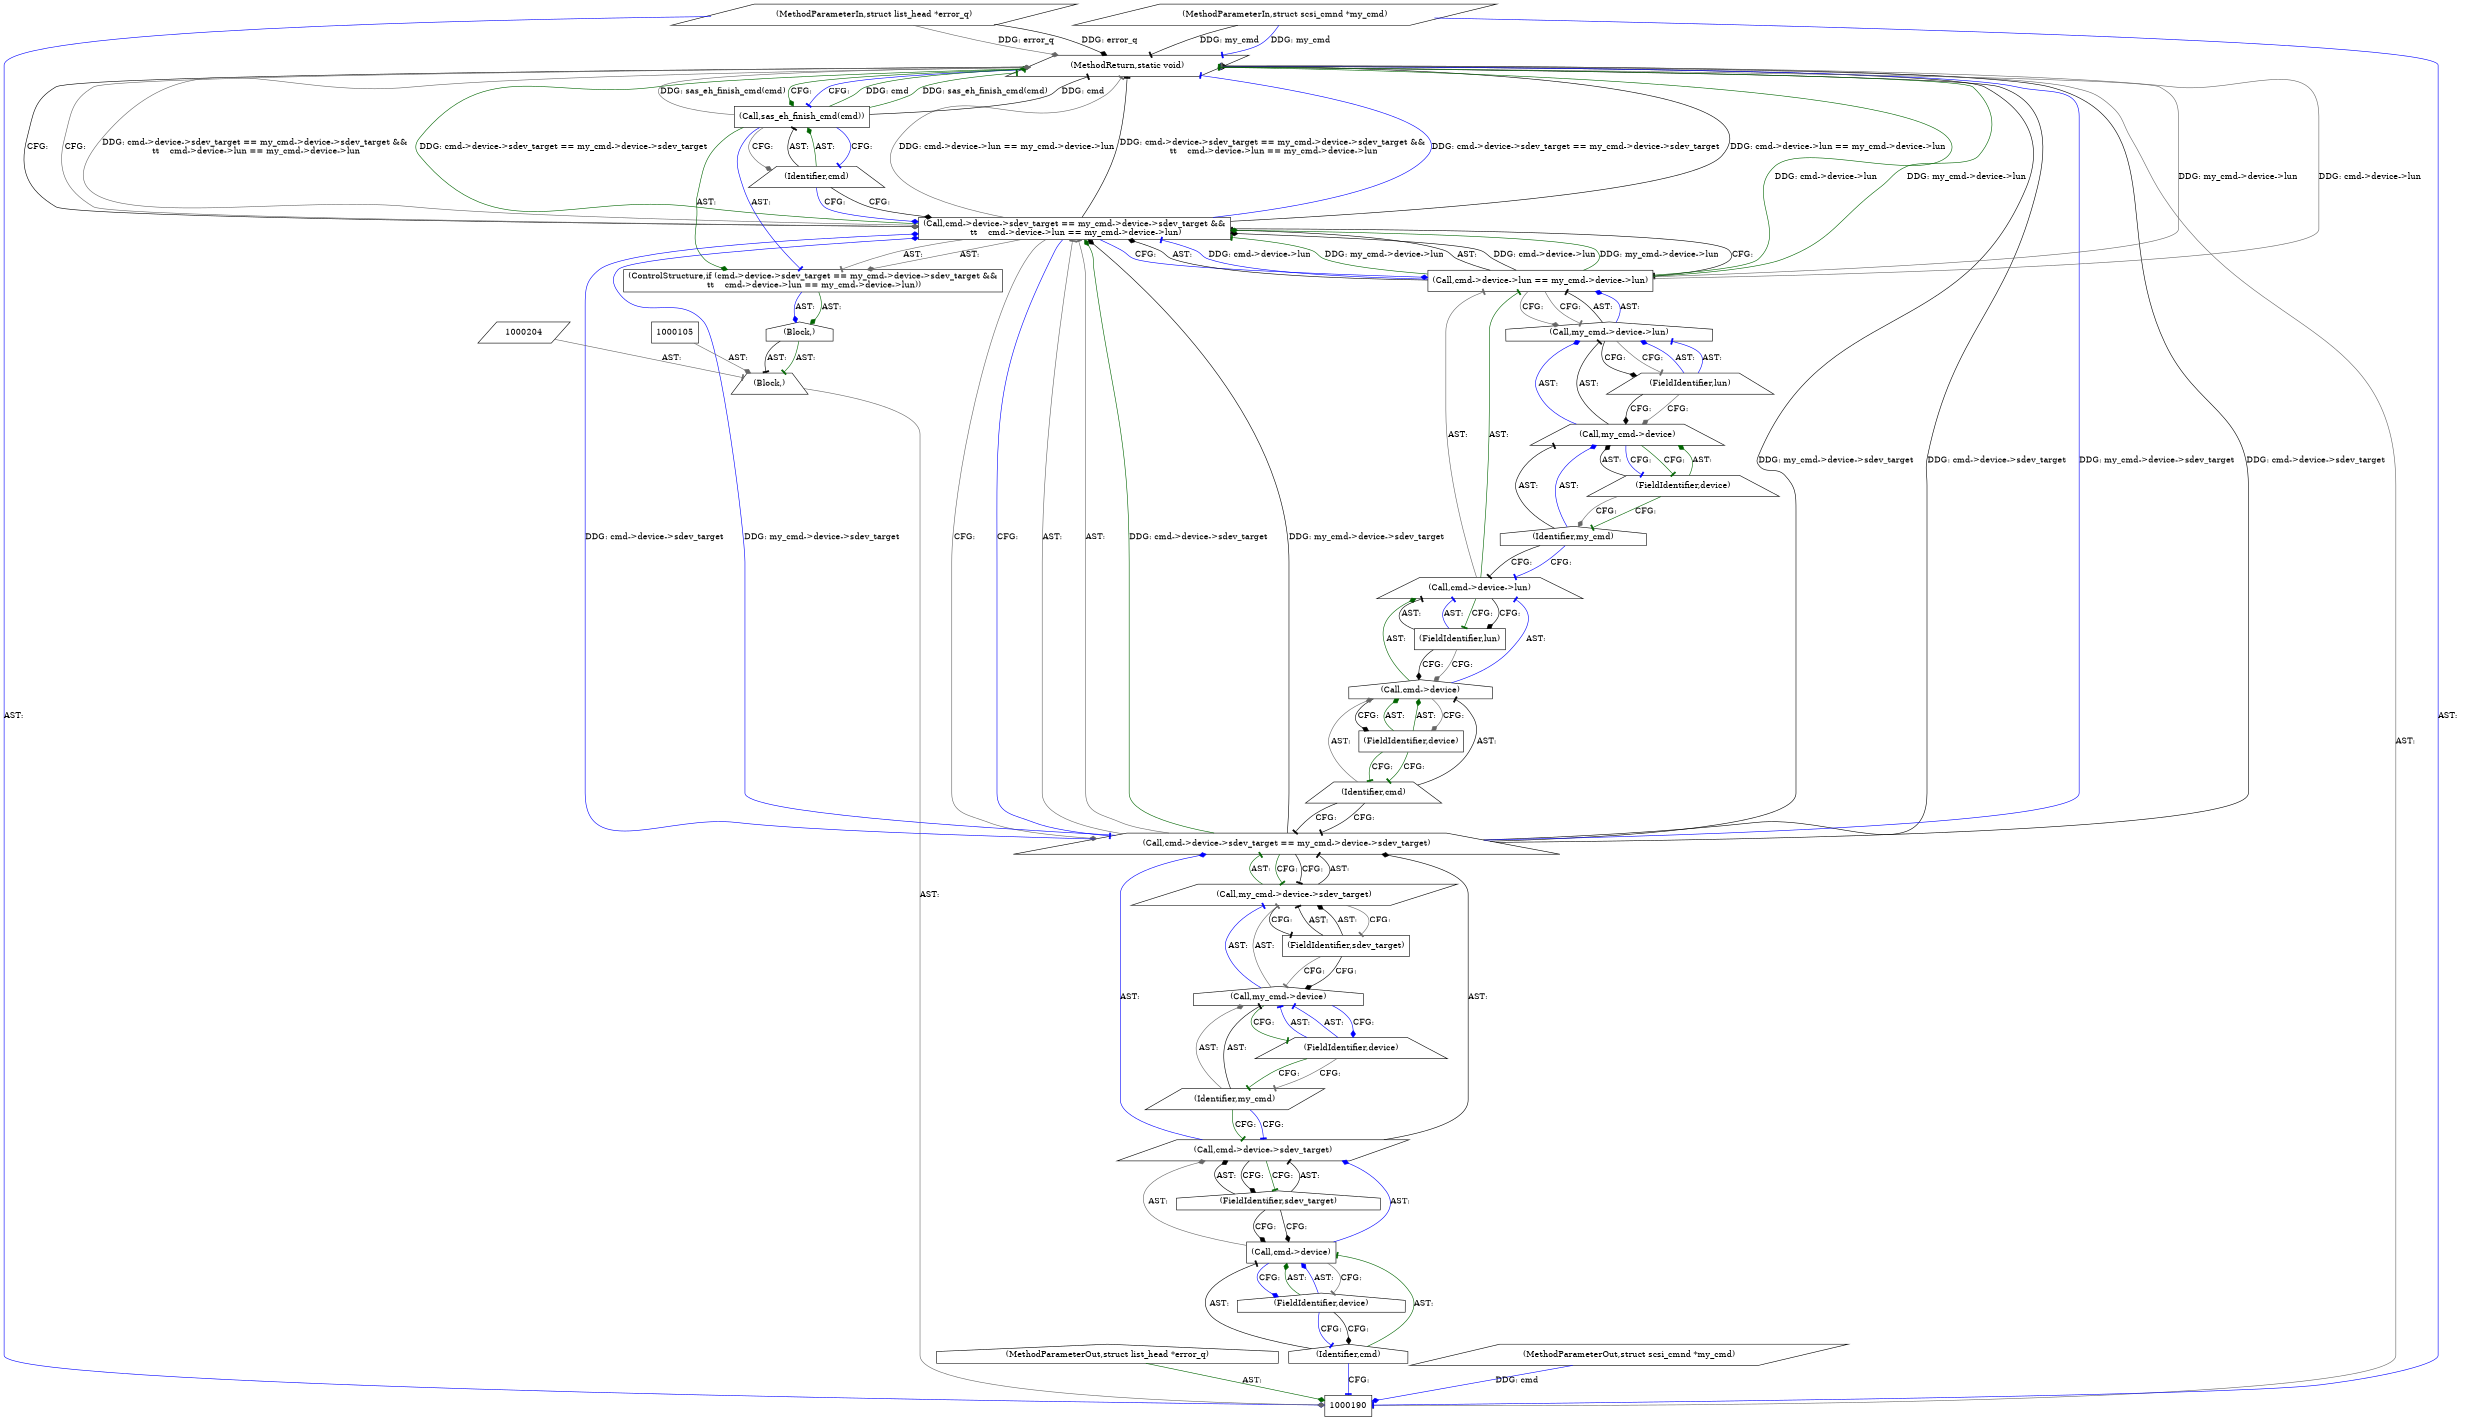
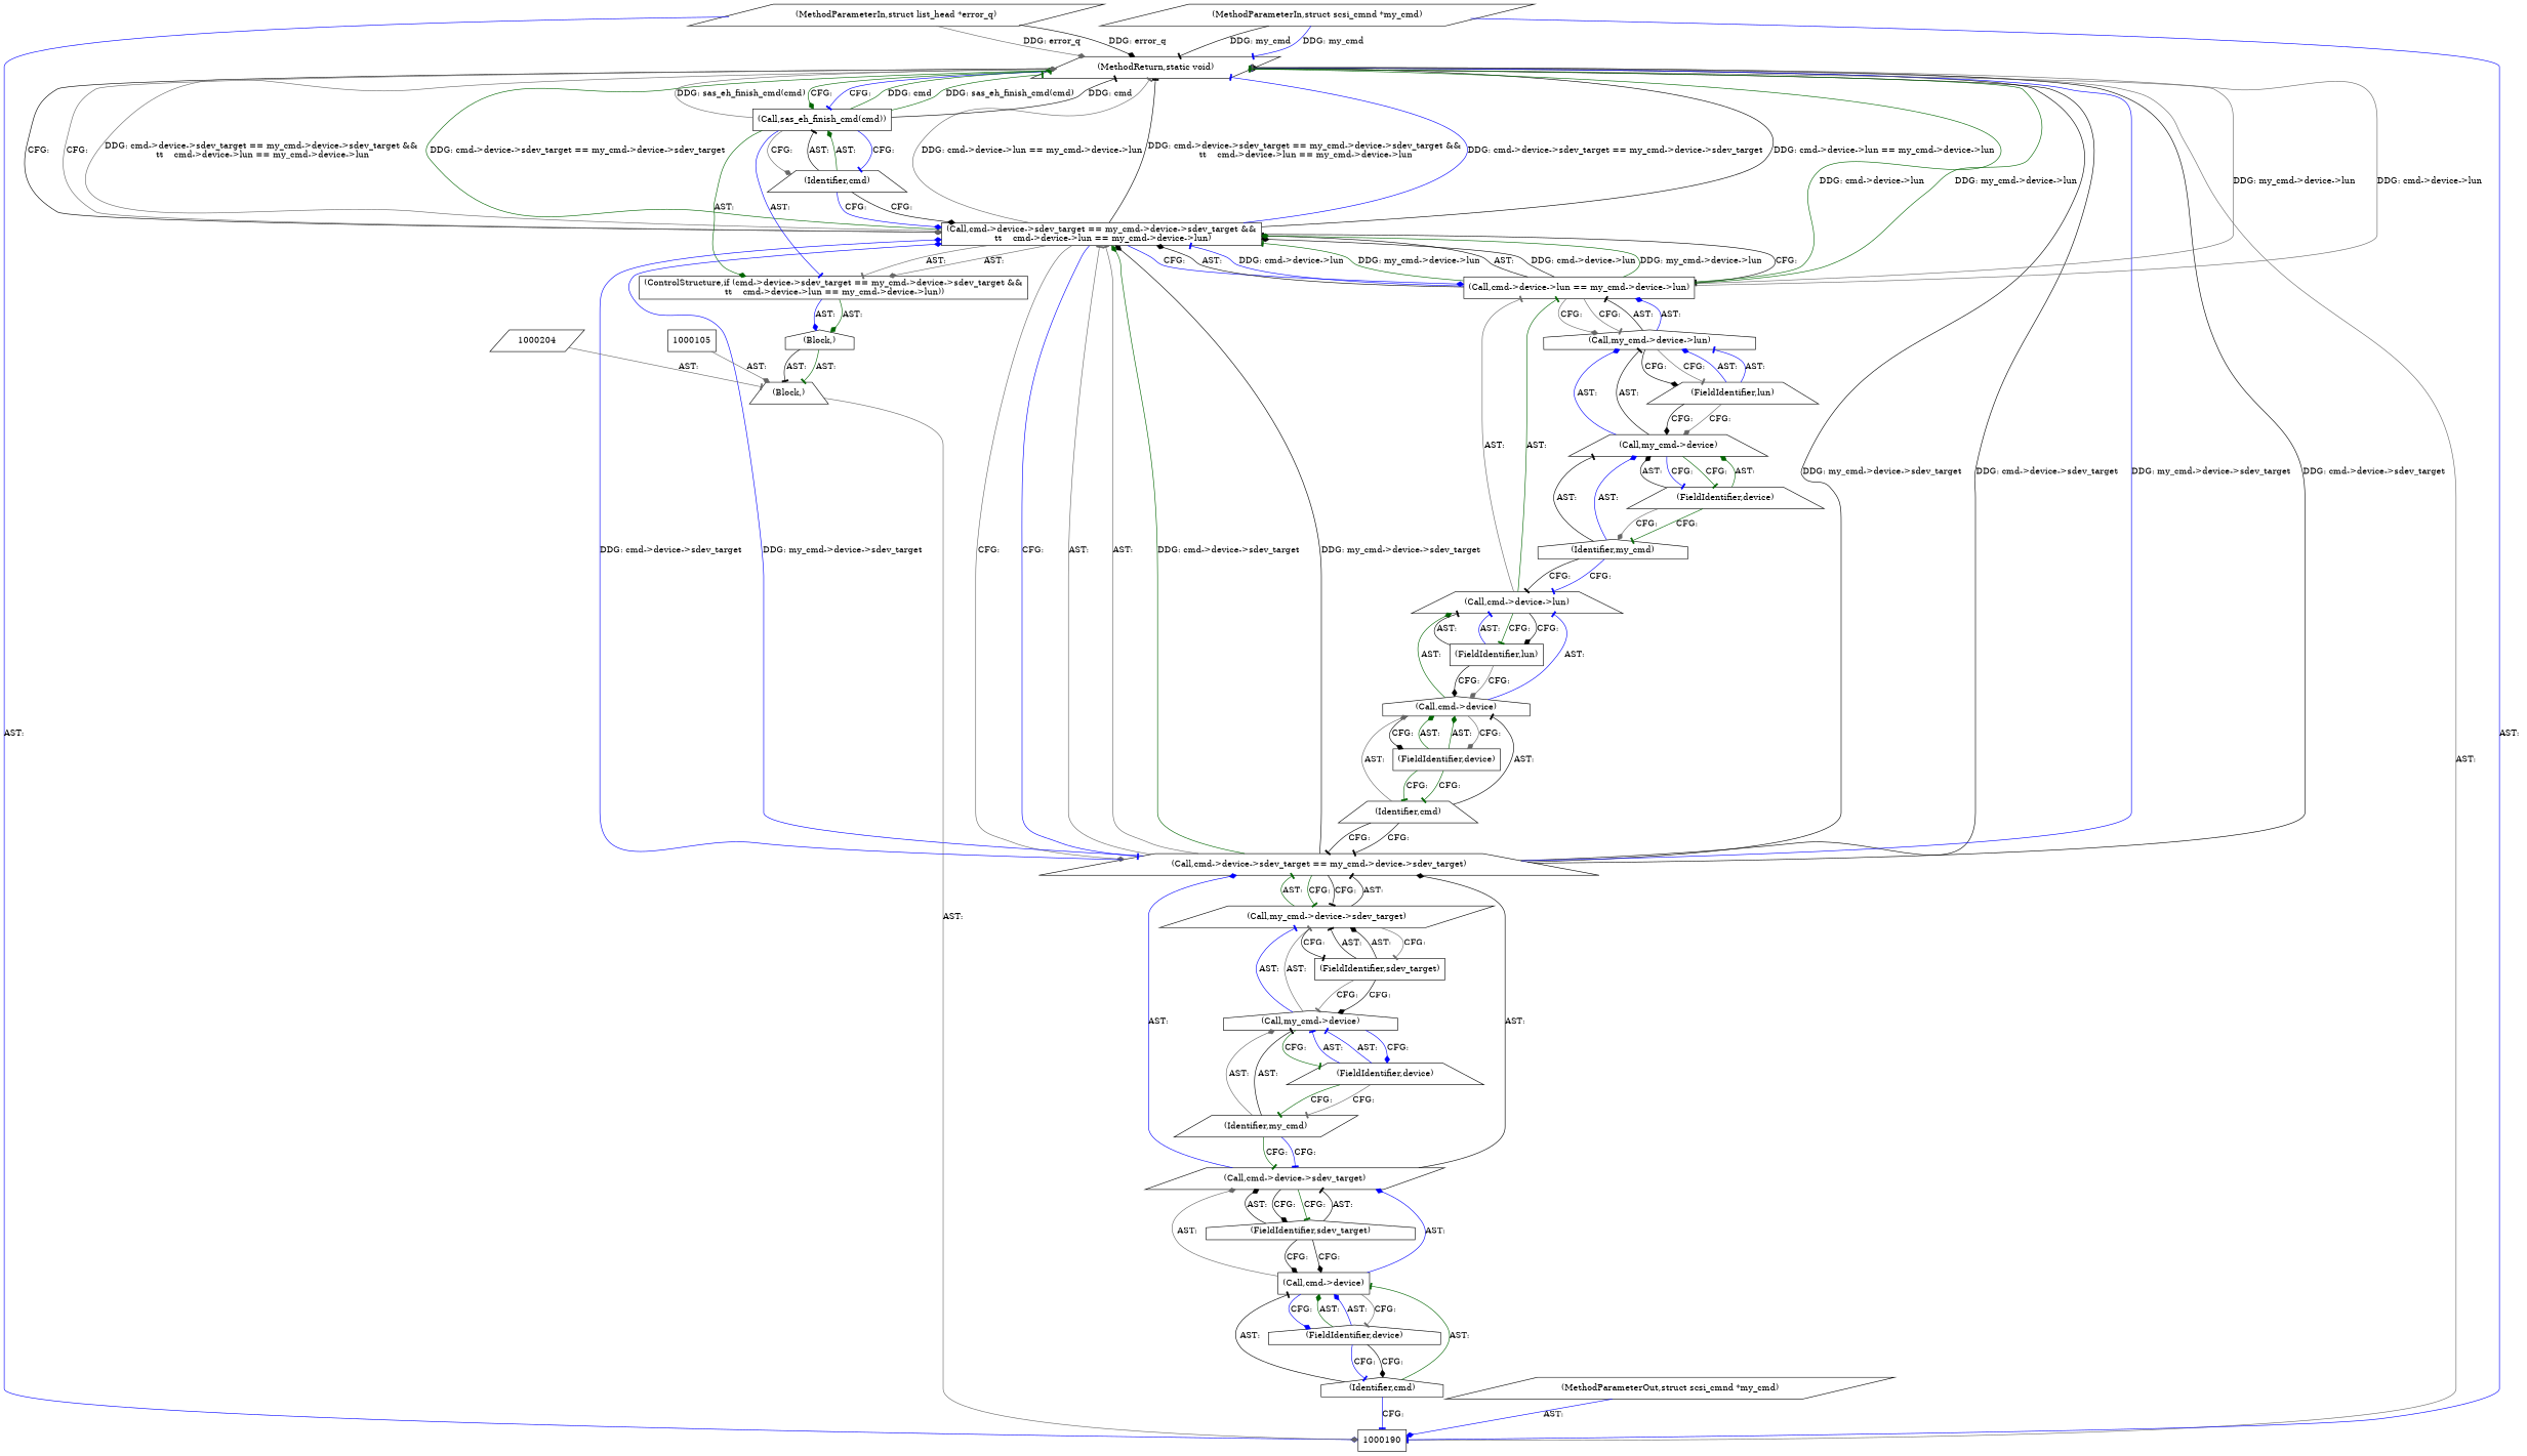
  digraph {
    node [shape=box]
    edge [arrowhead=tee color=black]
    n1 [label="(MethodReturn,static void)" shape=parallelogram]
    n2 [label="(Call,cmd->device->sdev_target == my_cmd->device->sdev_target &&\n \t\t    cmd->device->lun == my_cmd->device->lun)"]
    n3 [label="(Call,sas_eh_finish_cmd(cmd))"]
    n4 [label=1000190]
    n5 [label="(ControlStructure,if (cmd->device->sdev_target == my_cmd->device->sdev_target &&\n \t\t    cmd->device->lun == my_cmd->device->lun))"]
    n6 [label="(Call,cmd->device->sdev_target == my_cmd->device->sdev_target)" shape=trapezium]
    n7 [label="(Call,cmd->device->lun == my_cmd->device->lun)"]
    n8 [label="(Identifier,cmd)" shape=trapezium]
    n9 [label="(MethodParameterIn,struct list_head *error_q)" shape=parallelogram]
-   n10 [label="(MethodParameterOut,struct list_head *error_q)" shape=house]
    n11 [label="(MethodParameterIn,struct scsi_cmnd *my_cmd)" shape=parallelogram]
    n12 [label="(MethodParameterOut,struct scsi_cmnd *my_cmd)" shape=parallelogram]
    n13 [label="(Block,)" shape=trapezium]
    n14 [label="(Block,)" shape=house]
    n15 [label="(FieldIdentifier,device)" shape=house]
    n16 [label="(Call,cmd->device)"]
    n17 [label="(Identifier,cmd)" shape=house]
    n18 [label="(Call,cmd->device->sdev_target)" shape=parallelogram]
    n19 [label="(FieldIdentifier,sdev_target)" shape=house]
    n20 [label="(Call,my_cmd->device->sdev_target)" shape=parallelogram]
    n21 [label="(FieldIdentifier,sdev_target)"]
    n22 [label="(Call,my_cmd->device)" shape=house]
    n23 [label="(FieldIdentifier,device)" shape=trapezium]
    n24 [label="(Identifier,my_cmd)" shape=parallelogram]
    n25 [label="(Call,my_cmd->device->lun)" shape=house]
    n26 [label="(FieldIdentifier,device)"]
    n27 [label="(Call,cmd->device)" shape=house]
    n28 [label="(Identifier,cmd)" shape=trapezium]
    n29 [label="(Call,cmd->device->lun)" shape=trapezium]
    n30 [label="(FieldIdentifier,lun)"]
    n31 [label="(FieldIdentifier,lun)" shape=trapezium]
    n32 [label="(Call,my_cmd->device)" shape=trapezium]
    n33 [label="(FieldIdentifier,device)" shape=trapezium]
    n34 [label="(Identifier,my_cmd)" shape=house]
    n35 [label=1000204 shape=parallelogram]
    1000105
    n1 -> n2 [arrowhead=diamond label="CFG: "]
    n1 -> n2 [arrowhead=diamond color=gray40 label="CFG: "]
    n1 -> n3 [arrowhead=diamond color=darkgreen label="CFG: "]
    n1 -> n3 [color=blue label="CFG: "]
    n1 -> n4 [color=gray40 label="AST: "]
    n2 -> n1 [arrowhead=diamond color=gray40 label="DDG: cmd->device->sdev_target == my_cmd->device->sdev_target &&\n \t\t    cmd->device->lun == my_cmd->device->lun"]
    n2 -> n1 [arrowhead=diamond color=darkgreen label="DDG: cmd->device->sdev_target == my_cmd->device->sdev_target"]
    n2 -> n1 [color=gray40 label="DDG: cmd->device->lun == my_cmd->device->lun"]
    n2 -> n1 [label="DDG: cmd->device->sdev_target == my_cmd->device->sdev_target &&\n \t\t    cmd->device->lun == my_cmd->device->lun"]
    n2 -> n1 [color=blue label="DDG: cmd->device->sdev_target == my_cmd->device->sdev_target"]
    n2 -> n1 [label="DDG: cmd->device->lun == my_cmd->device->lun"]
    n2 -> n5 [arrowhead=diamond color=gray40 label="AST: "]
    n2 -> n5 [color=gray40 label="AST: "]
    n2 -> n6 [arrowhead=diamond color=gray40 label="CFG: "]
    n2 -> n6 [color=blue label="CFG: "]
    n2 -> n7 [label="CFG: "]
    n2 -> n7 [arrowhead=diamond color=blue label="CFG: "]
    n3 -> n1 [color=darkgreen label="DDG: cmd"]
    n3 -> n1 [color=darkgreen label="DDG: sas_eh_finish_cmd(cmd)"]
    n3 -> n1 [label="DDG: cmd"]
    n3 -> n1 [arrowhead=diamond color=gray40 label="DDG: sas_eh_finish_cmd(cmd)"]
    n3 -> n5 [arrowhead=diamond color=darkgreen label="AST: "]
    n3 -> n5 [color=blue label="AST: "]
    n3 -> n8 [color=blue label="CFG: "]
    n3 -> n8 [arrowhead=diamond color=gray40 label="CFG: "]
    n5 -> n14 [arrowhead=diamond color=darkgreen label="AST: "]
    n5 -> n14 [arrowhead=diamond color=blue label="AST: "]
    n6 -> n1 [arrowhead=diamond label="DDG: my_cmd->device->sdev_target"]
    n6 -> n1 [arrowhead=diamond label="DDG: cmd->device->sdev_target"]
    n6 -> n1 [color=blue label="DDG: my_cmd->device->sdev_target"]
    n6 -> n1 [label="DDG: cmd->device->sdev_target"]
    n6 -> n2 [color=gray40 label="AST: "]
    n6 -> n2 [arrowhead=diamond color=blue label="DDG: cmd->device->sdev_target"]
    n6 -> n2 [arrowhead=diamond color=blue label="DDG: my_cmd->device->sdev_target"]
    n6 -> n2 [color=gray40 label="AST: "]
    n6 -> n2 [arrowhead=diamond color=darkgreen label="DDG: cmd->device->sdev_target"]
    n6 -> n2 [arrowhead=diamond label="DDG: my_cmd->device->sdev_target"]
    n6 -> n20 [color=darkgreen label="CFG: "]
    n6 -> n20 [label="CFG: "]
    n7 -> n1 [color=gray40 label="DDG: my_cmd->device->lun"]
    n7 -> n1 [color=gray40 label="DDG: cmd->device->lun"]
    n7 -> n1 [color=darkgreen label="DDG: my_cmd->device->lun"]
    n7 -> n1 [color=darkgreen label="DDG: cmd->device->lun"]
    n7 -> n2 [arrowhead=diamond label="AST: "]
    n7 -> n2 [color=blue label="DDG: cmd->device->lun"]
    n7 -> n2 [color=darkgreen label="DDG: my_cmd->device->lun"]
    n7 -> n2 [label="AST: "]
    n7 -> n2 [arrowhead=diamond label="DDG: cmd->device->lun"]
    n7 -> n2 [arrowhead=diamond color=darkgreen label="DDG: my_cmd->device->lun"]
    n7 -> n25 [arrowhead=diamond color=gray40 label="CFG: "]
    n7 -> n25 [color=gray40 label="CFG: "]
    n8 -> n2 [arrowhead=diamond color=blue label="CFG: "]
    n8 -> n2 [arrowhead=diamond label="CFG: "]
    n8 -> n3 [label="AST: "]
    n8 -> n3 [arrowhead=diamond color=darkgreen label="AST: "]
    n9 -> n1 [arrowhead=diamond color=gray40 label="DDG: error_q"]
    n9 -> n1 [arrowhead=diamond label="DDG: error_q"]
    n9 -> n4 [arrowhead=diamond color=blue label="AST: "]
-   n10 -> n4 [arrowhead=diamond color=darkgreen label="AST: "]
    n11 -> n1 [label="DDG: my_cmd"]
    n11 -> n1 [color=blue label="DDG: my_cmd"]
    n11 -> n4 [color=blue label="AST: "]
-   n12 -> n4 [arrowhead=diamond color=blue label="DDG: cmd"]
+   n12 -> n4 [arrowhead=diamond color=blue label="AST: "]
    n13 -> n4 [arrowhead=diamond color=gray40 label="AST: "]
    n14 -> n13 [color=darkgreen label="AST: "]
    n14 -> n13 [label="AST: "]
    n15 -> n16 [arrowhead=diamond color=darkgreen label="AST: "]
    n15 -> n16 [arrowhead=diamond color=blue label="AST: "]
    n15 -> n17 [color=blue label="CFG: "]
    n15 -> n17 [arrowhead=diamond label="CFG: "]
    n16 -> n15 [color=gray40 label="CFG: "]
    n16 -> n15 [arrowhead=diamond color=blue label="CFG: "]
    n16 -> n18 [arrowhead=diamond color=blue label="AST: "]
    n16 -> n18 [arrowhead=diamond color=gray40 label="AST: "]
    n17 -> n4 [color=blue label="CFG: "]
    n17 -> n16 [label="AST: "]
    n17 -> n16 [color=darkgreen label="AST: "]
    n18 -> n6 [arrowhead=diamond label="AST: "]
    n18 -> n6 [arrowhead=diamond color=blue label="AST: "]
    n18 -> n19 [arrowhead=diamond label="CFG: "]
    n18 -> n19 [color=darkgreen label="CFG: "]
    n19 -> n16 [arrowhead=diamond label="CFG: "]
    n19 -> n16 [arrowhead=diamond label="CFG: "]
    n19 -> n18 [label="AST: "]
    n19 -> n18 [arrowhead=diamond label="AST: "]
    n20 -> n6 [label="AST: "]
    n20 -> n6 [color=darkgreen label="AST: "]
    n20 -> n21 [color=gray40 label="CFG: "]
    n20 -> n21 [label="CFG: "]
    n21 -> n20 [label="AST: "]
    n21 -> n20 [arrowhead=diamond label="AST: "]
    n21 -> n22 [color=gray40 label="CFG: "]
    n21 -> n22 [arrowhead=diamond label="CFG: "]
    n22 -> n20 [color=gray40 label="AST: "]
    n22 -> n20 [color=blue label="AST: "]
    n22 -> n23 [arrowhead=diamond color=blue label="CFG: "]
    n22 -> n23 [color=darkgreen label="CFG: "]
    n23 -> n22 [color=blue label="AST: "]
    n23 -> n22 [color=blue label="AST: "]
    n23 -> n24 [color=darkgreen label="CFG: "]
    n23 -> n24 [color=gray40 label="CFG: "]
    n24 -> n18 [color=darkgreen label="CFG: "]
    n24 -> n18 [color=blue label="CFG: "]
    n24 -> n22 [label="AST: "]
    n24 -> n22 [arrowhead=diamond color=gray40 label="AST: "]
    n25 -> n7 [label="AST: "]
    n25 -> n7 [arrowhead=diamond color=blue label="AST: "]
    n25 -> n31 [arrowhead=diamond label="CFG: "]
    n25 -> n31 [color=gray40 label="CFG: "]
    n26 -> n27 [arrowhead=diamond color=darkgreen label="AST: "]
    n26 -> n27 [arrowhead=diamond color=darkgreen label="AST: "]
    n26 -> n28 [color=darkgreen label="CFG: "]
    n26 -> n28 [color=darkgreen label="CFG: "]
    n27 -> n26 [arrowhead=diamond color=gray40 label="CFG: "]
    n27 -> n26 [arrowhead=diamond label="CFG: "]
    n27 -> n29 [color=blue label="AST: "]
    n27 -> n29 [arrowhead=diamond color=darkgreen label="AST: "]
    n28 -> n6 [label="CFG: "]
    n28 -> n6 [label="CFG: "]
    n28 -> n27 [label="AST: "]
    n28 -> n27 [arrowhead=diamond color=gray40 label="AST: "]
    n29 -> n7 [color=gray40 label="AST: "]
    n29 -> n7 [color=darkgreen label="AST: "]
    n29 -> n30 [color=darkgreen label="CFG: "]
    n29 -> n30 [arrowhead=diamond label="CFG: "]
    n30 -> n27 [arrowhead=diamond label="CFG: "]
    n30 -> n27 [arrowhead=diamond color=gray40 label="CFG: "]
    n30 -> n29 [label="AST: "]
    n30 -> n29 [color=blue label="AST: "]
    n31 -> n25 [arrowhead=diamond color=blue label="AST: "]
    n31 -> n25 [color=blue label="AST: "]
    n31 -> n32 [arrowhead=diamond color=gray40 label="CFG: "]
    n31 -> n32 [arrowhead=diamond label="CFG: "]
    n32 -> n25 [arrowhead=diamond color=blue label="AST: "]
    n32 -> n25 [label="AST: "]
    n32 -> n33 [color=blue label="CFG: "]
    n32 -> n33 [color=darkgreen label="CFG: "]
    n33 -> n32 [arrowhead=diamond color=darkgreen label="AST: "]
    n33 -> n32 [arrowhead=diamond label="AST: "]
    n33 -> n34 [color=darkgreen label="CFG: "]
    n33 -> n34 [arrowhead=diamond color=gray40 label="CFG: "]
    n34 -> n29 [color=blue label="CFG: "]
    n34 -> n29 [label="CFG: "]
    n34 -> n32 [label="AST: "]
    n34 -> n32 [arrowhead=diamond color=blue label="AST: "]
    n35 -> n13 [color=gray40 label="AST: "]
    1000105 -> n13 [arrowhead=diamond color=gray40 label="AST: "]
  }
